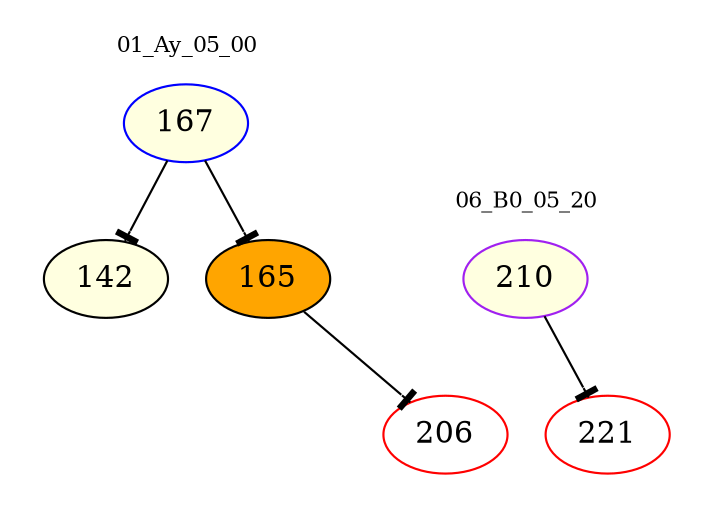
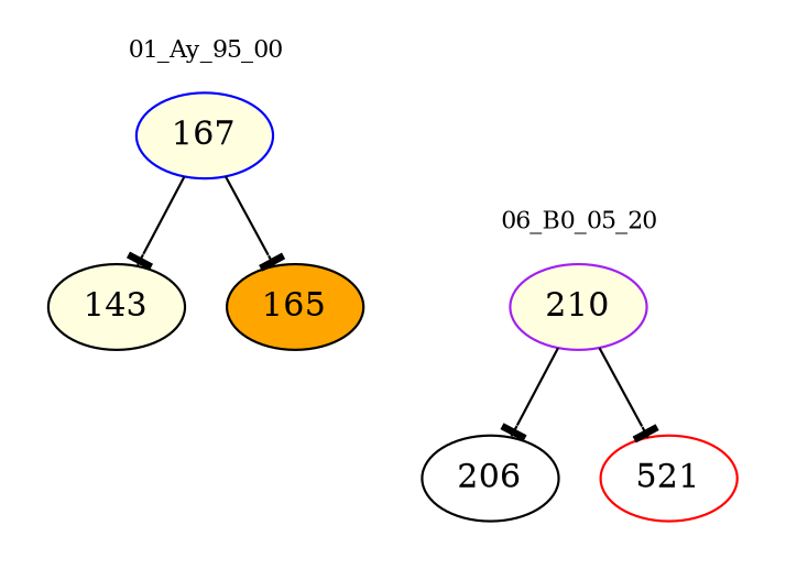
  digraph {
    node [color=black fillcolor=lightyellow style=filled]
    edge [arrowhead=tee color=black]
    n1 [color=blue label=167]
-   n2 [label=142]
+   n2 [label=143]
    n3 [fillcolor=orange label=165]
    n4 [color=purple label=210]
-   n5 [color=red fillcolor=white label=206]
-   n6 [color=red fillcolor=white label=221]
+   n5 [fillcolor=white label=206]
+   n6 [color=red fillcolor=white label=521]
    subgraph cluster_1 {
      color=white
      fontsize=10
-     label="01_Ay_05_00"
+     label="01_Ay_95_00"
      n1
      n2
      n3
    }
    subgraph cluster_2 {
      color=white
      fontsize=10
      label="06_B0_05_20"
      n4
      n5
      n6
    }
    n1 -> n2
    n1 -> n3
-   n3 -> n5
+   n4 -> n5
    n4 -> n6
  }
